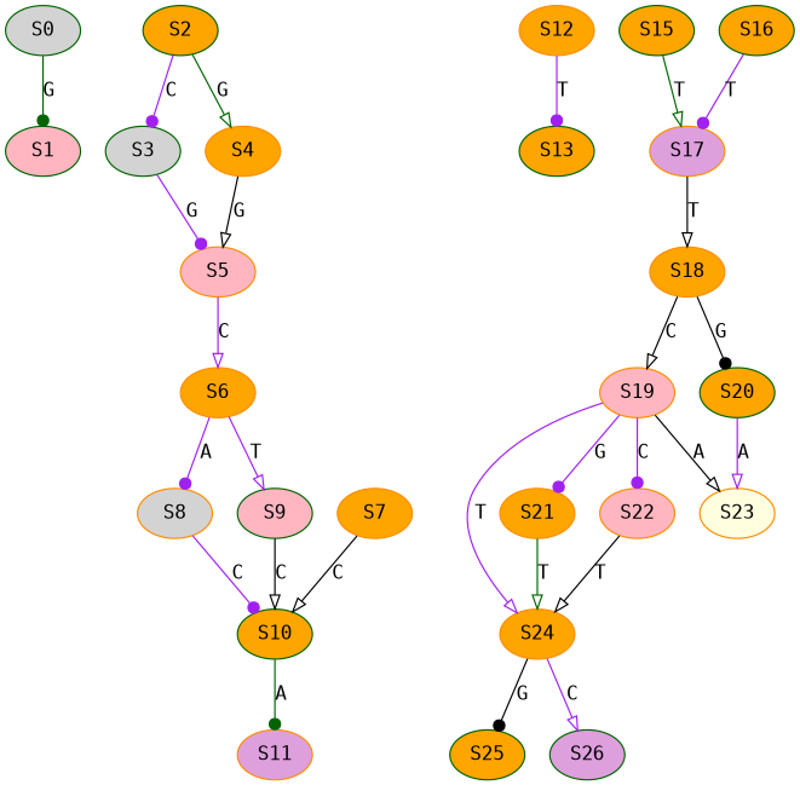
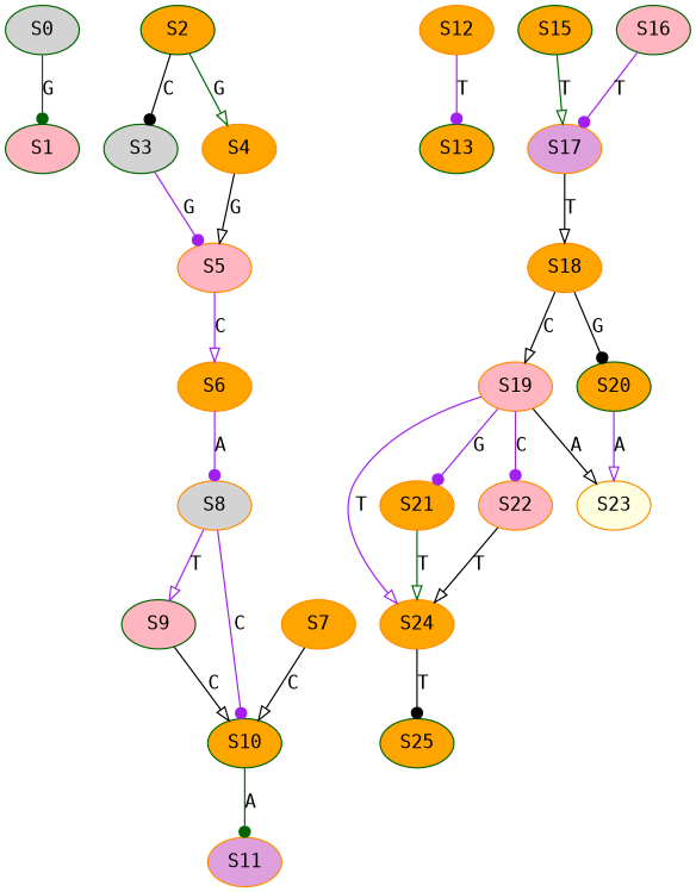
  strict digraph {
    fontname="DejaVu Sans Mono"
    node [color=darkorange fillcolor=orange fontname="DejaVu Sans Mono" style=filled]
    edge [arrowhead=onormal color=purple fontname="DejaVu Sans Mono"]
    S0 [color=darkgreen fillcolor=lightgrey]
    S1 [color=darkgreen fillcolor=lightpink]
    S2 [color=darkgreen]
    S3 [color=darkgreen fillcolor=lightgrey]
    S4
    S5 [fillcolor=lightpink]
    S6
    S8 [fillcolor=lightgrey]
    S9 [color=darkgreen fillcolor=lightpink]
    S10 [color=darkgreen]
    S7
    S11 [fillcolor=plum]
    S13 [color=darkgreen]
    S12
    S15 [color=darkgreen]
    S17 [fillcolor=plum]
-   S16 [color=darkgreen]
+   S16 [color=darkgreen fillcolor=lightpink]
    S18
    S19 [fillcolor=lightpink]
    S20 [color=darkgreen]
    S21
    S22 [fillcolor=lightpink]
    S23 [fillcolor=lightyellow]
    S24
    S25 [color=darkgreen]
-   S26 [color=darkgreen fillcolor=plum]
    S0 -> S1 [arrowhead=dot color=darkgreen label=G]
-   S2 -> S3 [arrowhead=dot label=C]
+   S2 -> S3 [arrowhead=dot color=black label=C]
    S2 -> S4 [color=darkgreen label=G]
    S3 -> S5 [arrowhead=dot label=G]
    S4 -> S5 [color=black label=G]
    S5 -> S6 [label=C]
    S6 -> S8 [arrowhead=dot label=A]
-   S6 -> S9 [label=T]
+   S8 -> S9 [label=T]
    S8 -> S10 [arrowhead=dot label=C]
    S9 -> S10 [color=black label=C]
    S10 -> S11 [arrowhead=dot color=darkgreen label=A]
    S7 -> S10 [color=black label=C]
    S12 -> S13 [arrowhead=dot label=T]
    S15 -> S17 [color=darkgreen label=T]
    S17 -> S18 [color=black label=T]
    S16 -> S17 [arrowhead=dot label=T]
    S18 -> S19 [color=black label=C]
    S18 -> S20 [arrowhead=dot color=black label=G]
    S19 -> S21 [arrowhead=dot label=G]
    S19 -> S22 [arrowhead=dot label=C]
    S19 -> S23 [color=black label=A]
    S19 -> S24 [label=T]
    S20 -> S23 [label=A]
    S21 -> S24 [color=darkgreen label=T]
    S22 -> S24 [color=black label=T]
-   S24 -> S25 [arrowhead=dot color=black label=G]
-   S24 -> S26 [label=C]
+   S24 -> S25 [arrowhead=dot color=black label=T]
  }
